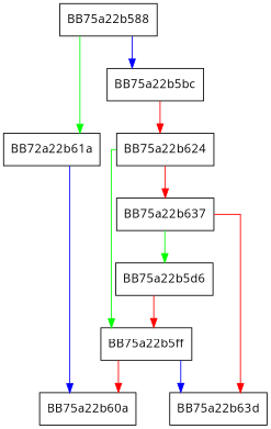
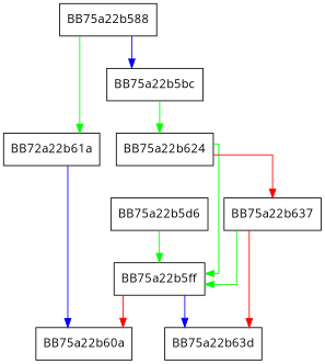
  digraph {
    fontname="Open Sans"
    splines=ortho
    node [fontname="Open Sans" shape=box]
    edge [color=green fontname="Open Sans"]
    n1 [label=BB72a22b61a]
    BB75a22b588
    BB75a22b5bc
    BB75a22b60a
    BB75a22b624
    BB75a22b5ff
    BB75a22b637
    BB75a22b5d6
    BB75a22b63d
    n1 -> BB75a22b60a [color=blue]
    BB75a22b588 -> n1
    BB75a22b588 -> BB75a22b5bc [color=blue]
-   BB75a22b5bc -> BB75a22b624 [color=red]
+   BB75a22b5bc -> BB75a22b624
    BB75a22b624 -> BB75a22b5ff
    BB75a22b624 -> BB75a22b637 [color=red]
    BB75a22b5ff -> BB75a22b60a [color=red]
    BB75a22b5ff -> BB75a22b63d [color=blue]
-   BB75a22b637 -> BB75a22b5d6
+   BB75a22b637 -> BB75a22b5ff
    BB75a22b637 -> BB75a22b63d [color=red]
-   BB75a22b5d6 -> BB75a22b5ff [color=red]
+   BB75a22b5d6 -> BB75a22b5ff
  }
